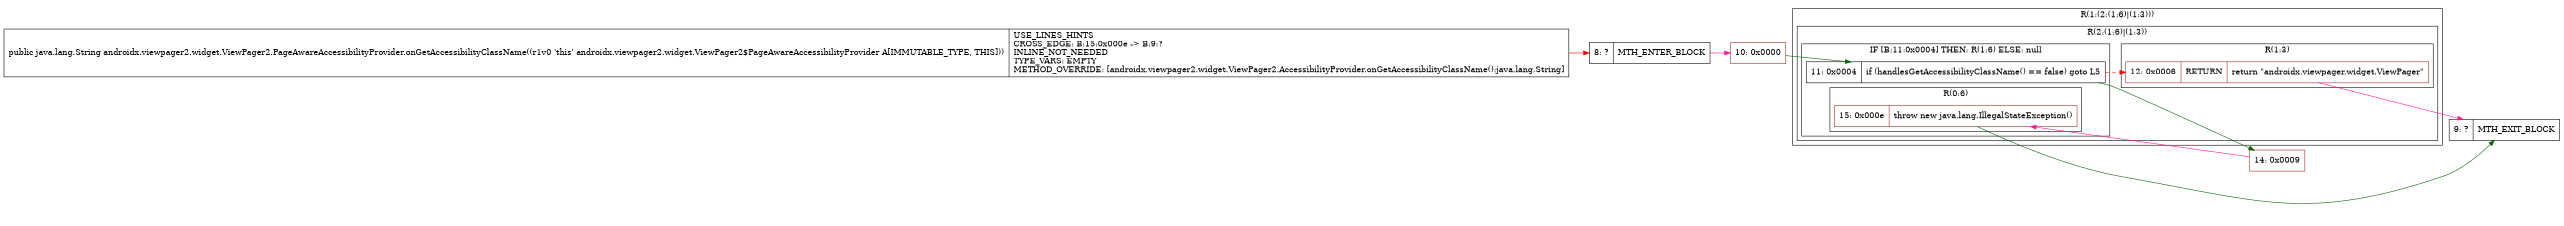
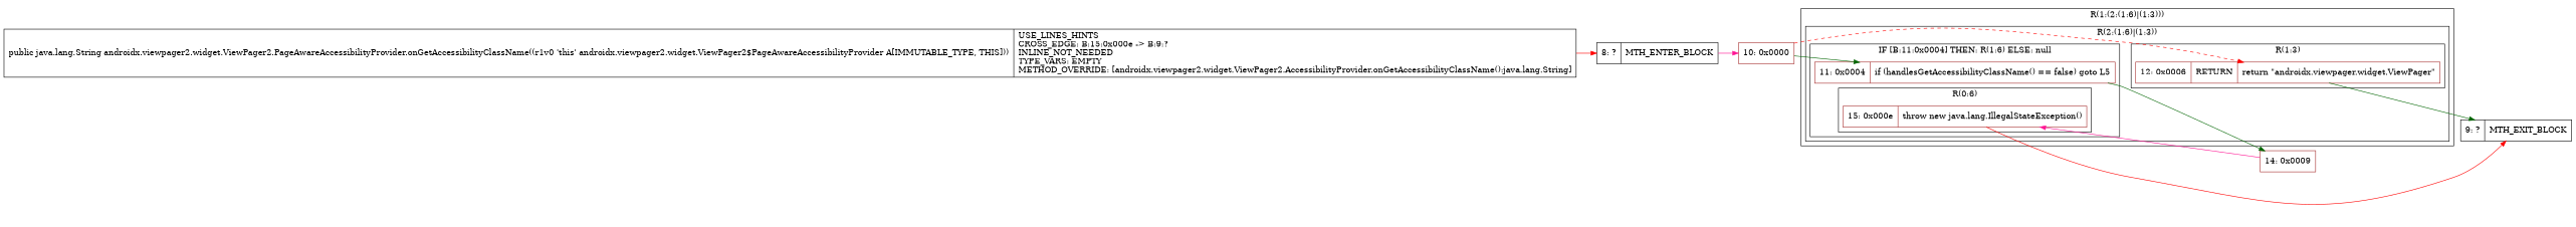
  digraph {
    rankdir=LR
    node [color=brown shape=record]
    edge [color=darkgreen]
    n1 [label="{15\:\ 0x000e|throw new java.lang.IllegalStateException()\l}"]
-   n2 [color=black label="{11\:\ 0x0004|if (handlesGetAccessibilityClassName() == false) goto L5\l}"]
+   n2 [label="{11\:\ 0x0004|if (handlesGetAccessibilityClassName() == false) goto L5\l}"]
    n3 [label="{12\:\ 0x0006|RETURN\l|return \"androidx.viewpager.widget.ViewPager\"\l}"]
    n4 [color=black label="{9\:\ ?|MTH_EXIT_BLOCK\l}"]
    n5 [label="{14\:\ 0x0009}"]
    n6 [color=black label="{8\:\ ?|MTH_ENTER_BLOCK\l}"]
    n7 [label="{10\:\ 0x0000}"]
    n8 [color=black label="{public java.lang.String androidx.viewpager2.widget.ViewPager2.PageAwareAccessibilityProvider.onGetAccessibilityClassName((r1v0 'this' androidx.viewpager2.widget.ViewPager2$PageAwareAccessibilityProvider A[IMMUTABLE_TYPE, THIS]))  | USE_LINES_HINTS\lCROSS_EDGE: B:15:0x000e \-\> B:9:?\lINLINE_NOT_NEEDED\lTYPE_VARS: EMPTY\lMETHOD_OVERRIDE: [androidx.viewpager2.widget.ViewPager2.AccessibilityProvider.onGetAccessibilityClassName():java.lang.String]\l}"]
    subgraph cluster_1 {
      label="R(1:(2:(1:6)|(1:3)))"
      subgraph cluster_2 {
        label="R(2:(1:6)|(1:3))"
        subgraph cluster_3 {
          label="IF [B:11:0x0004] THEN: R(1:6) ELSE: null"
          n2
          subgraph cluster_4 {
            label="R(0:6)"
            n1
          }
        }
        subgraph cluster_5 {
          label="R(1:3)"
          n3
        }
      }
    }
-   n1 -> n4
-   n2 -> n3 [color=red style=dashed]
+   n1 -> n4 [color=red]
+   n7 -> n3 [color=red style=dashed]
    n2 -> n5
-   n3 -> n4 [color=deeppink]
+   n3 -> n4
    n5 -> n1 [color=deeppink]
    n6 -> n7 [color=deeppink]
    n7 -> n2
    n8 -> n6 [color=red]
  }
